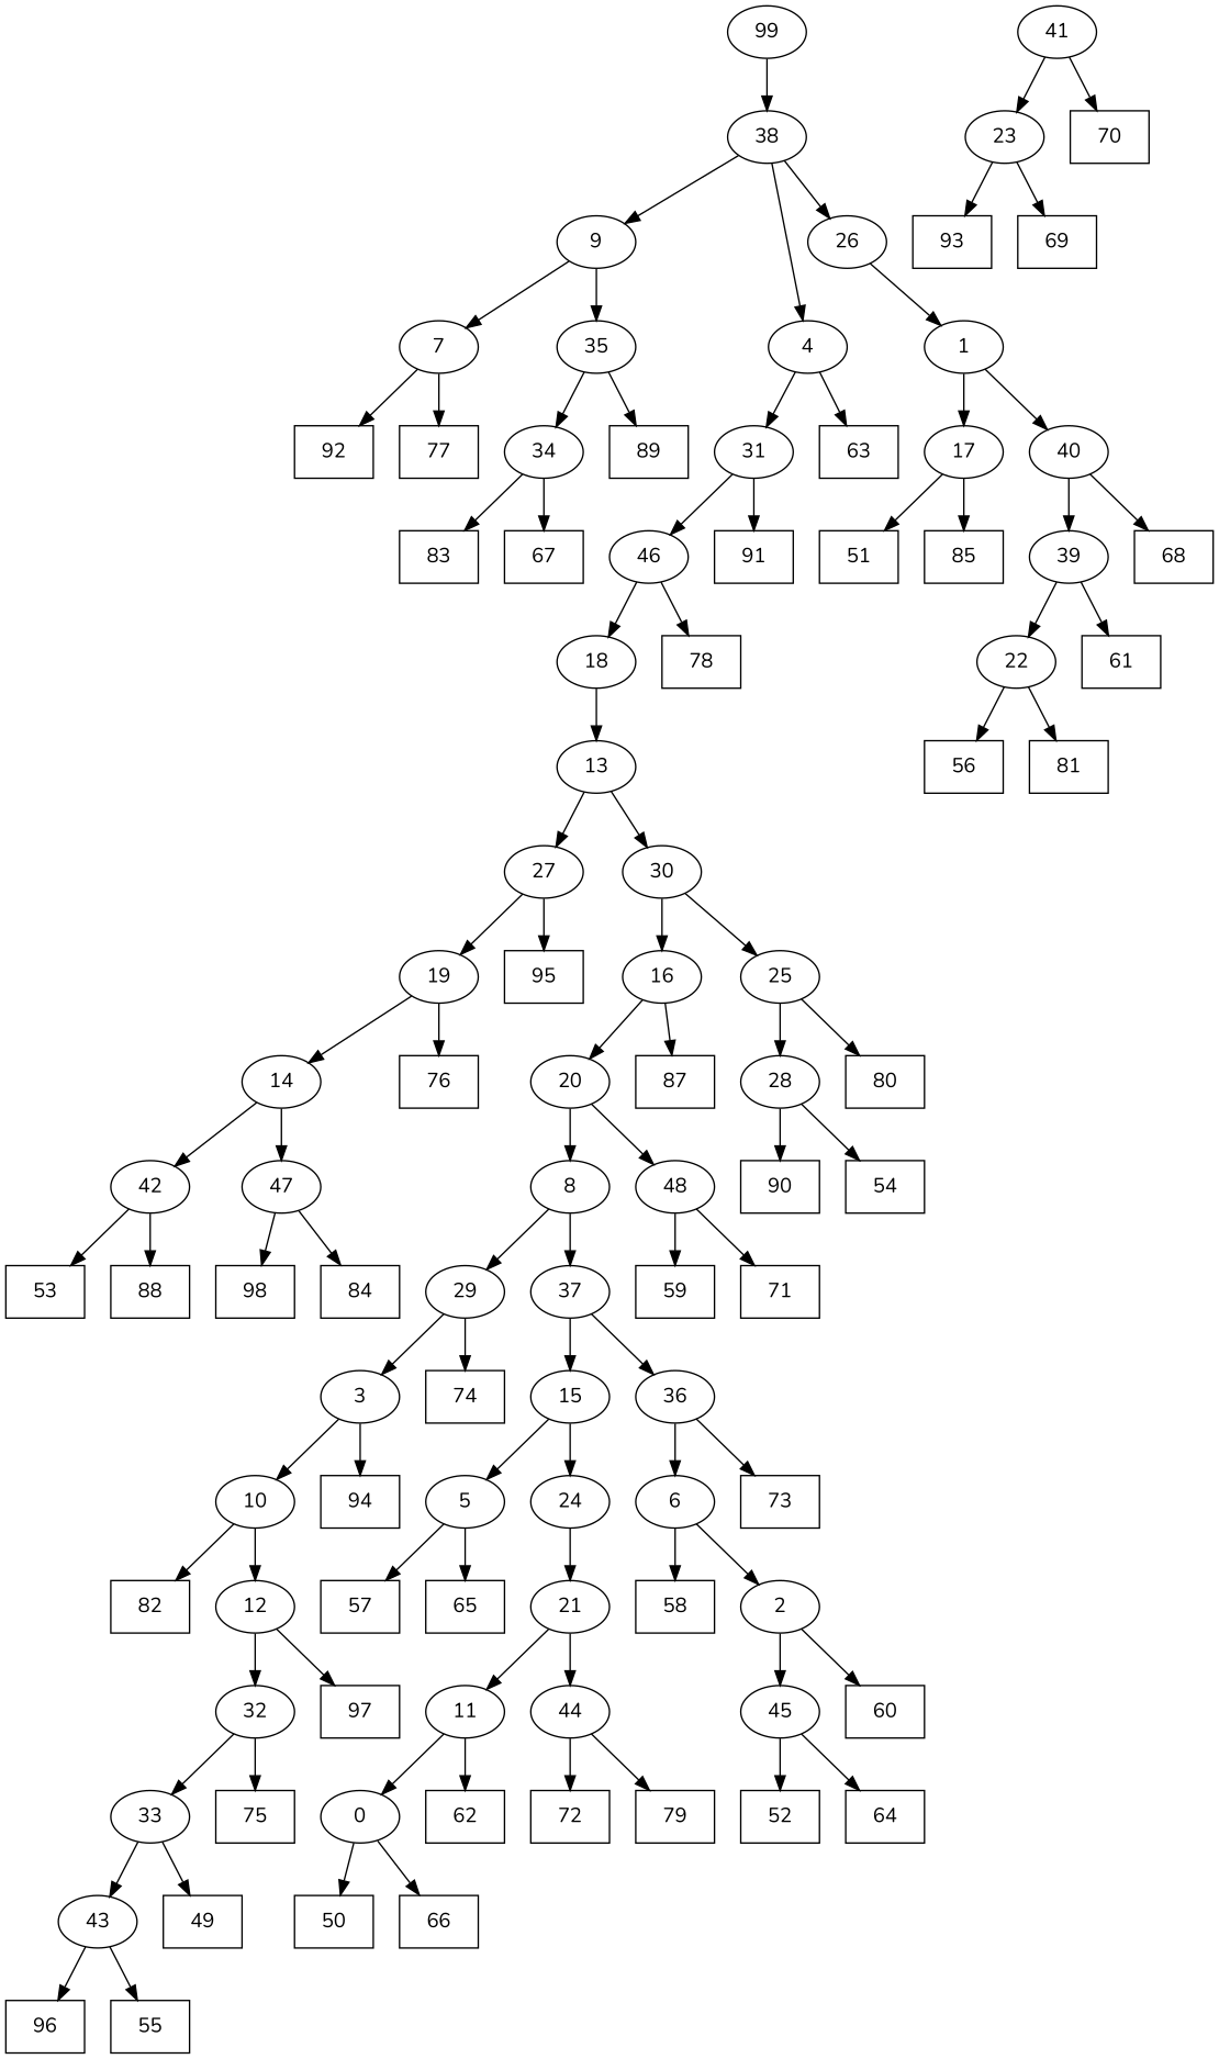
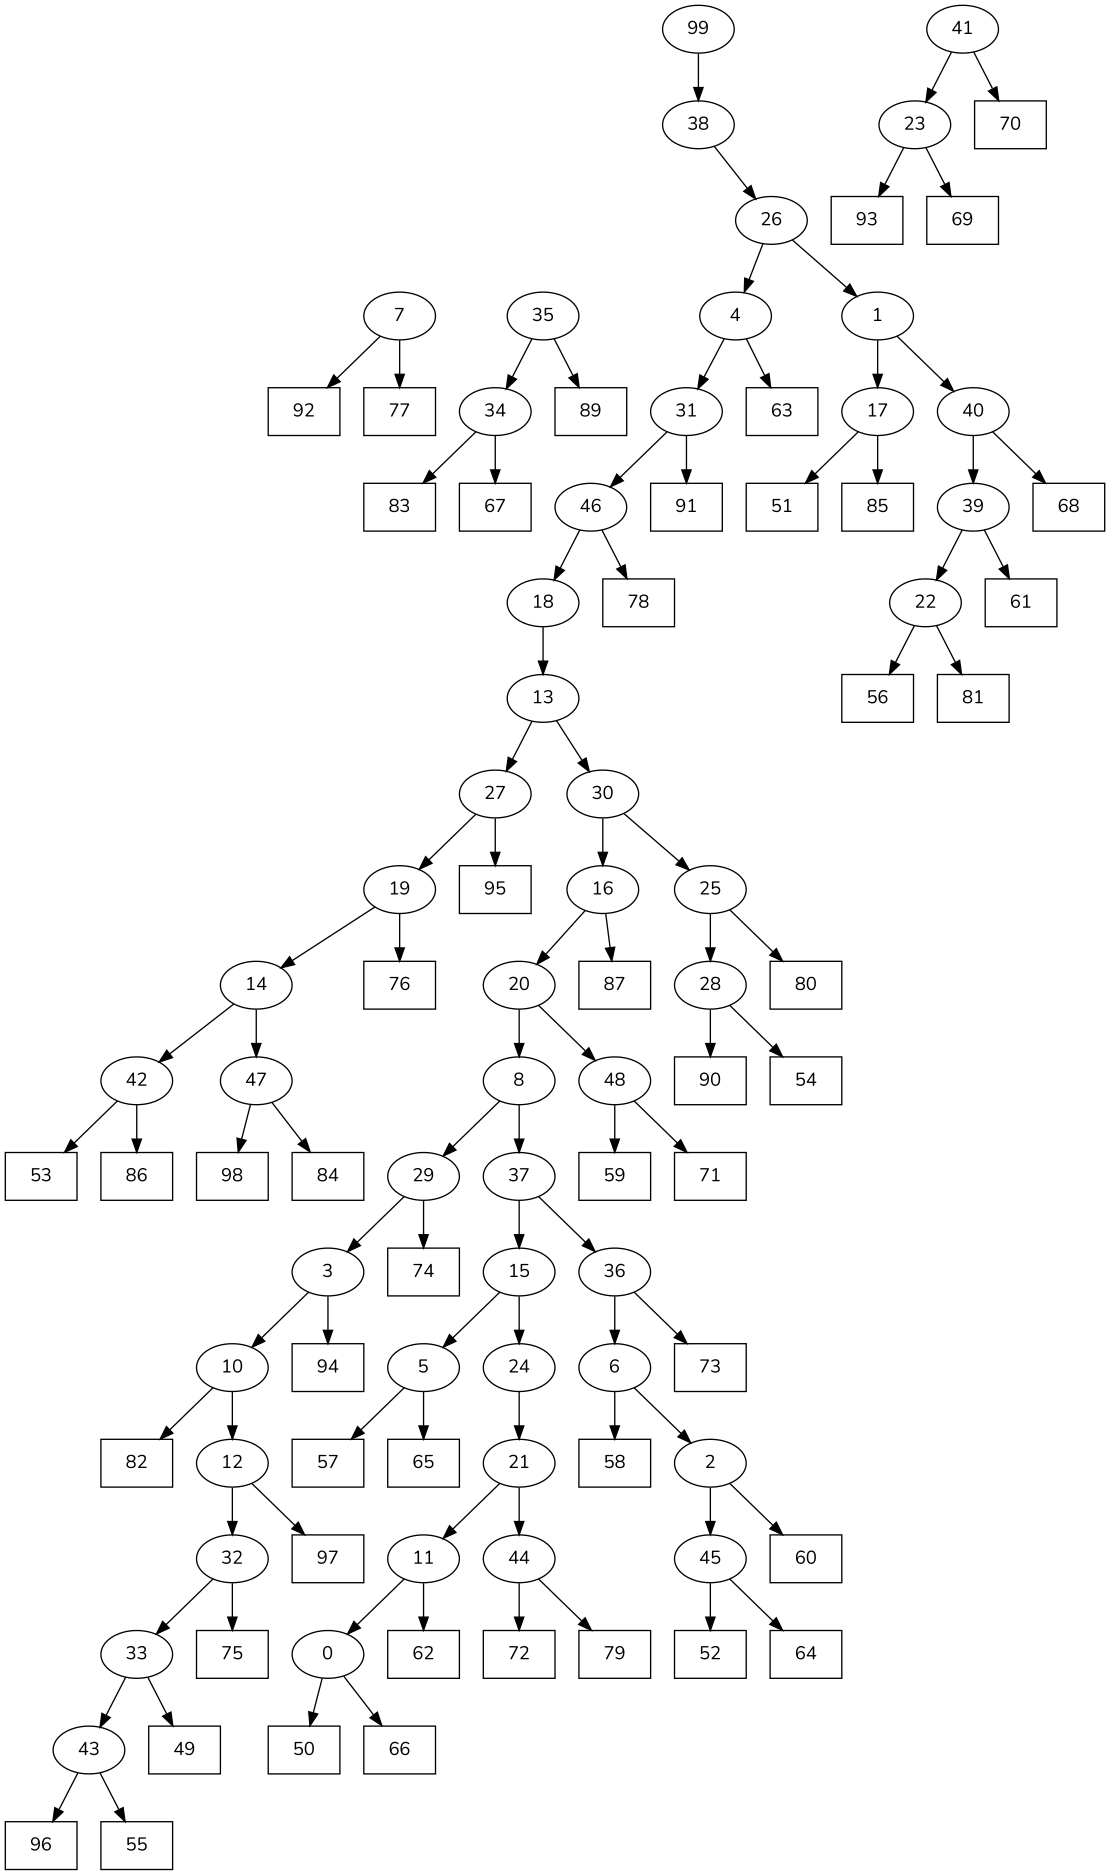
  digraph {
    fontname=Nunito
    node [fontname=Nunito]
    edge [fontname=Nunito]
    n1 [label=0]
    n2 [label=50 shape=box]
    n3 [label=66 shape=box]
    n4 [label=1]
    n5 [label=17]
    n6 [label=40]
    n7 [label=51 shape=box]
    n8 [label=85 shape=box]
    n9 [label=39]
    n10 [label=68 shape=box]
    n11 [label=2]
    n12 [label=45]
    n13 [label=60 shape=box]
    n14 [label=52 shape=box]
    n15 [label=64 shape=box]
    n16 [label=3]
    n17 [label=10]
    n18 [label=94 shape=box]
    n19 [label=12]
    n20 [label=82 shape=box]
    n21 [label=4]
    n22 [label=31]
    n23 [label=63 shape=box]
    n24 [label=46]
    n25 [label=91 shape=box]
    n26 [label=5]
    n27 [label=65 shape=box]
    n28 [label=57 shape=box]
    n29 [label=6]
    n30 [label=58 shape=box]
    n31 [label=7]
    n32 [label=92 shape=box]
    n33 [label=77 shape=box]
    n34 [label=8]
    n35 [label=29]
    n36 [label=37]
    n37 [label=74 shape=box]
    n38 [label=15]
    n39 [label=36]
-   n40 [label=9]
    n41 [label=35]
    n42 [label=34]
    n43 [label=89 shape=box]
    n44 [label=32]
    n45 [label=97 shape=box]
    n46 [label=11]
    n47 [label=62 shape=box]
    n48 [label=33]
    n49 [label=75 shape=box]
    n50 [label=13]
    n51 [label=27]
    n52 [label=30]
    n53 [label=19]
    n54 [label=95 shape=box]
    n55 [label=16]
    n56 [label=25]
    n57 [label=14]
    n58 [label=42]
    n59 [label=47]
    n60 [label=53 shape=box]
-   n61 [label=88 shape=box]
+   n61 [label=86 shape=box]
    n62 [label=98 shape=box]
    n63 [label=84 shape=box]
    n64 [label=24]
    n65 [label=21]
    n66 [label=20]
    n67 [label=87 shape=box]
    n68 [label=48]
    n69 [label=18]
    n70 [label=76 shape=box]
    n71 [label=59 shape=box]
    n72 [label=71 shape=box]
    n73 [label=44]
    n74 [label=72 shape=box]
    n75 [label=79 shape=box]
    n76 [label=22]
    n77 [label=81 shape=box]
    n78 [label=56 shape=box]
    n79 [label=23]
    n80 [label=93 shape=box]
    n81 [label=69 shape=box]
    n82 [label=41]
    n83 [label=70 shape=box]
    n84 [label=28]
    n85 [label=80 shape=box]
    n86 [label=90 shape=box]
    n87 [label=54 shape=box]
    n88 [label=26]
    n89 [label=78 shape=box]
    n90 [label=43]
    n91 [label=49 shape=box]
    n92 [label=96 shape=box]
    n93 [label=55 shape=box]
    n94 [label=83 shape=box]
    n95 [label=67 shape=box]
    n96 [label=73 shape=box]
    n97 [label=38]
    n98 [label=61 shape=box]
    n99 [label=99]
    n1 -> n2
    n1 -> n3
    n4 -> n5
    n4 -> n6
    n5 -> n7
    n5 -> n8
    n6 -> n9
    n6 -> n10
    n9 -> n76
    n9 -> n98
    n11 -> n12
    n11 -> n13
    n12 -> n14
    n12 -> n15
    n16 -> n17
    n16 -> n18
    n17 -> n19
    n17 -> n20
    n19 -> n44
    n19 -> n45
    n21 -> n22
    n21 -> n23
    n22 -> n24
    n22 -> n25
    n24 -> n69
    n24 -> n89
    n26 -> n27
    n26 -> n28
    n29 -> n11
    n29 -> n30
    n31 -> n32
    n31 -> n33
    n34 -> n35
    n34 -> n36
    n35 -> n16
    n35 -> n37
    n36 -> n38
    n36 -> n39
    n38 -> n26
    n38 -> n64
    n39 -> n29
    n39 -> n96
-   n40 -> n31
-   n40 -> n41
    n41 -> n42
    n41 -> n43
    n42 -> n94
    n42 -> n95
    n44 -> n48
    n44 -> n49
    n46 -> n1
    n46 -> n47
    n48 -> n90
    n48 -> n91
    n50 -> n51
    n50 -> n52
    n51 -> n53
    n51 -> n54
    n52 -> n55
    n52 -> n56
    n53 -> n57
    n53 -> n70
    n55 -> n66
    n55 -> n67
    n56 -> n84
    n56 -> n85
    n57 -> n58
    n57 -> n59
    n58 -> n60
    n58 -> n61
    n59 -> n62
    n59 -> n63
    n64 -> n65
    n65 -> n46
    n65 -> n73
    n66 -> n34
    n66 -> n68
    n68 -> n71
    n68 -> n72
    n69 -> n50
    n73 -> n74
    n73 -> n75
    n76 -> n77
    n76 -> n78
    n79 -> n80
    n79 -> n81
    n82 -> n79
    n82 -> n83
    n84 -> n86
    n84 -> n87
    n88 -> n4
-   n97 -> n21
+   n88 -> n21
    n90 -> n92
    n90 -> n93
-   n97 -> n40
    n97 -> n88
    n99 -> n97
  }
